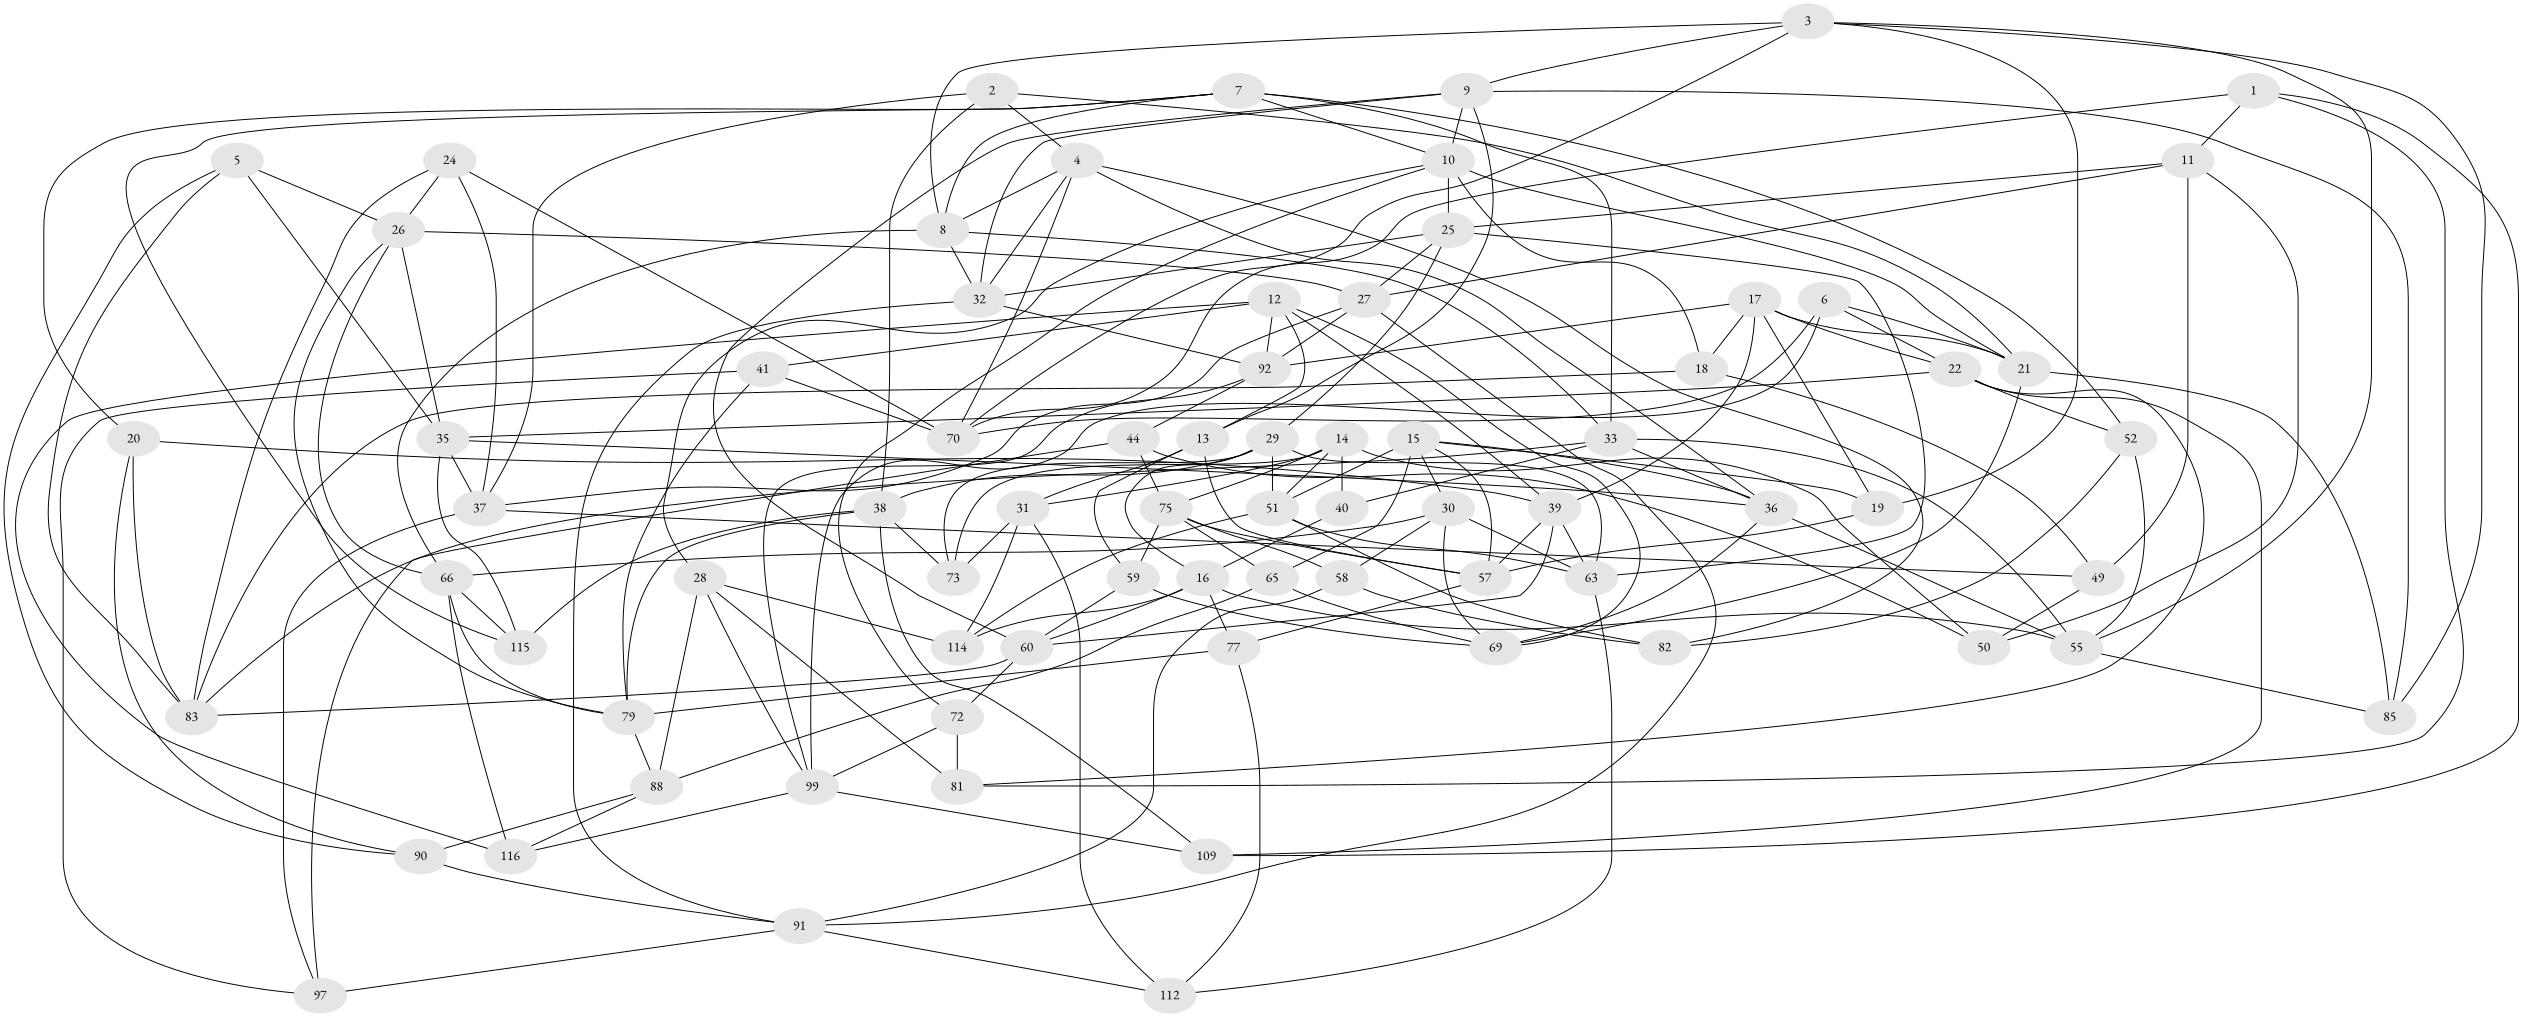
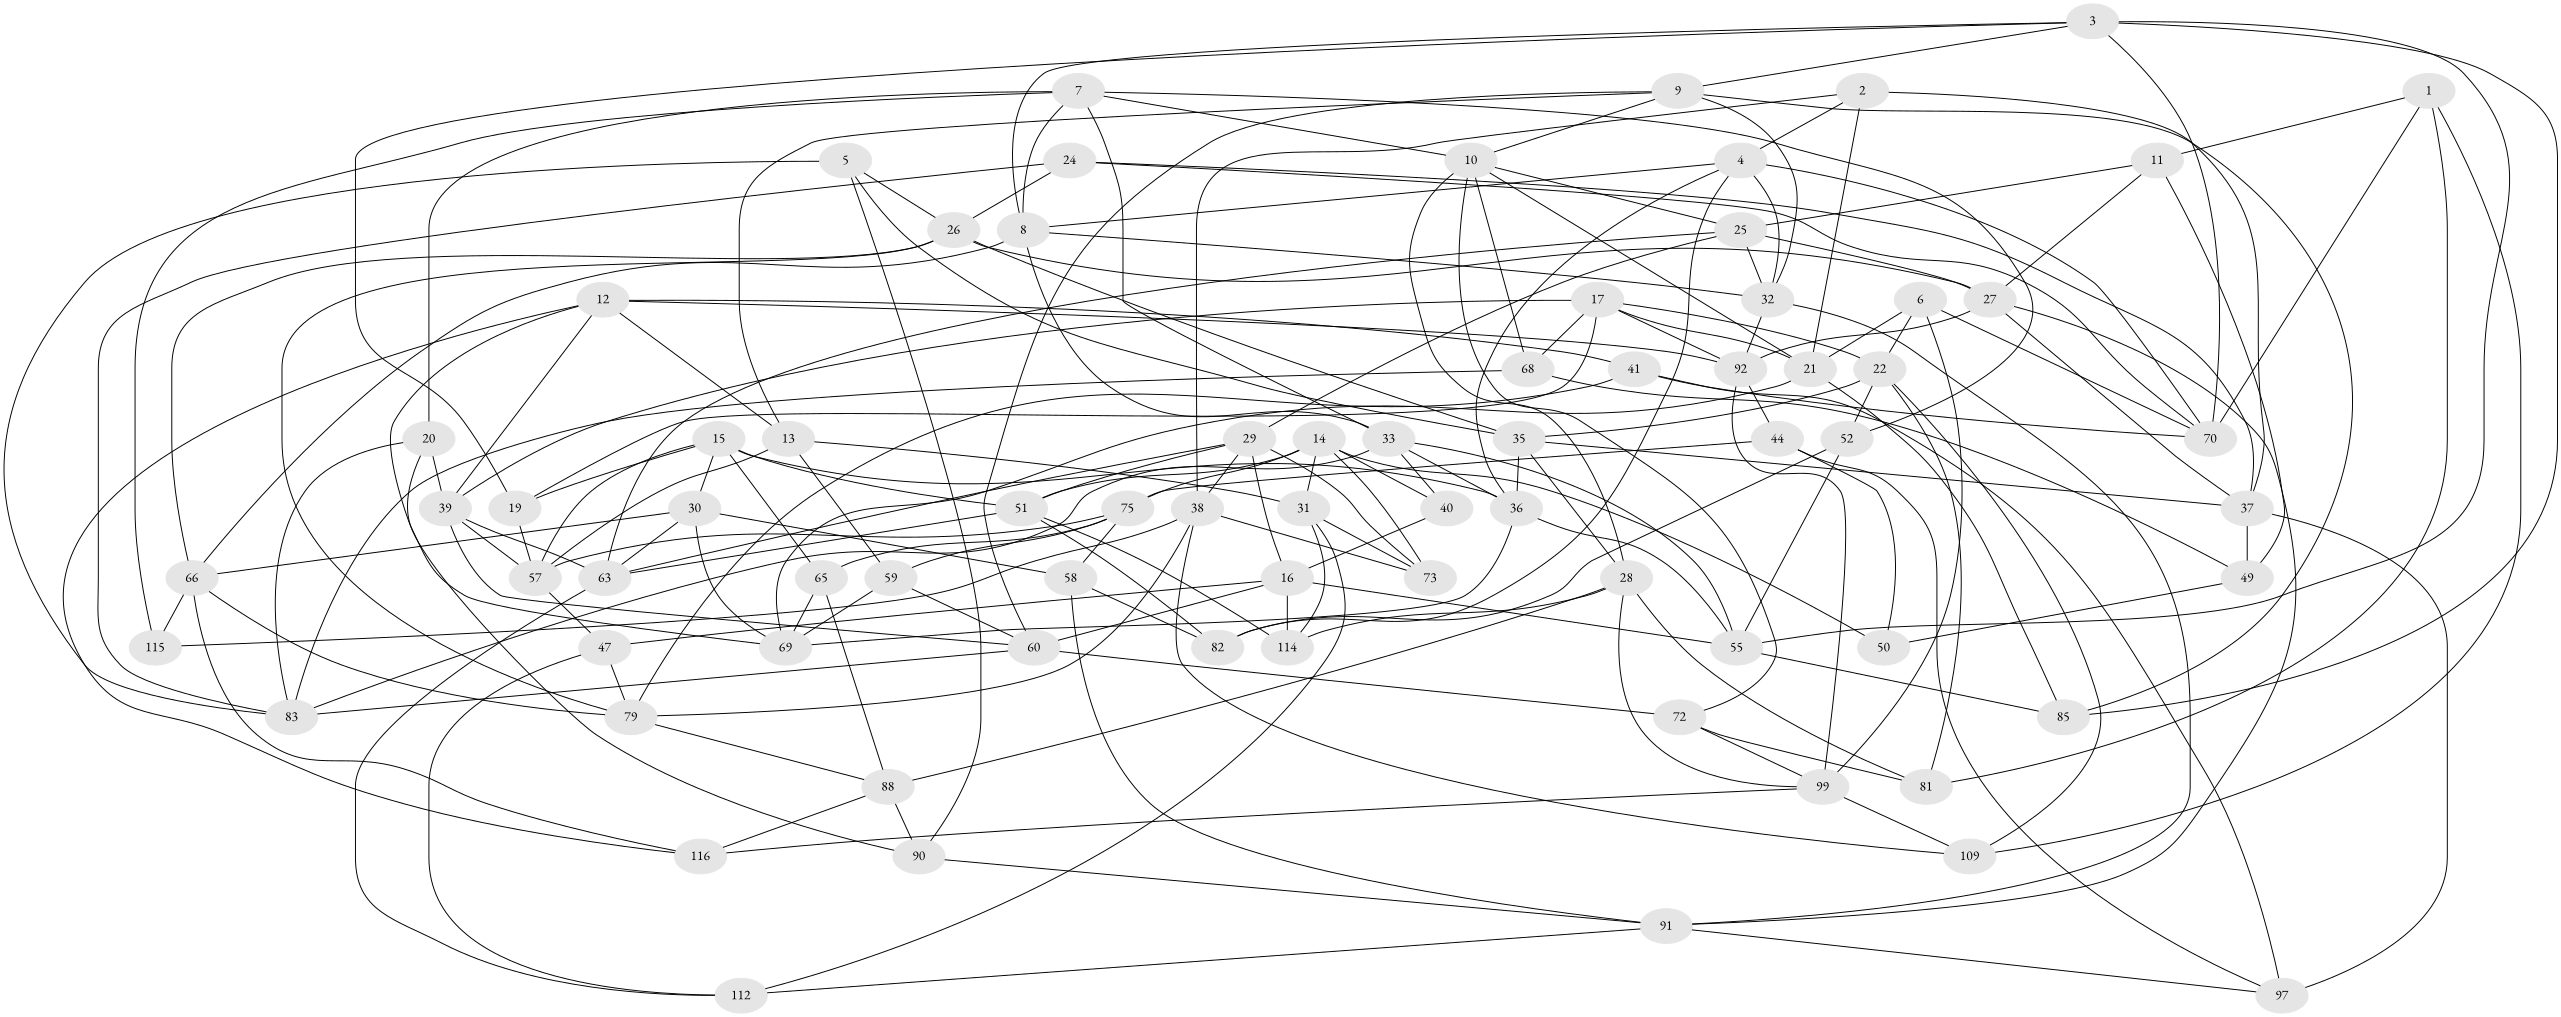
  graph {
    fontname="EB Garamond"
    node [color=gray90 fontname="EB Garamond" style=filled]
    edge [fontname="EB Garamond"]
    11 [super="+62"]
    25 [super="+43"]
    27 [super="+81"]
    49
    50
    1
    70 [super="+100"]
    n8 [label=81]
    109
    4 [super="+86"]
    8 [super="+95"]
    32 [super="+106"]
    36 [super="+117"]
    82
    2
    21 [super="+93"]
    37 [super="+47"]
    38 [super="+76"]
    85
    69 [super="+111"]
    97
    115
    73
    79 [super="+107"]
    3 [super="+74"]
    9 [super="+48"]
    19
    55 [super="+75"]
    33 [super="+92"]
    66 [super="+98"]
    10 [super="+56"]
    13 [super="+16"]
    60 [super="+103"]
    57 [super="+105"]
    n35 [label=92 super="+54"]
    91 [super="+96"]
    26 [super="+87"]
    35 [super="+101"]
    5
    83 [super="+110"]
    90
    6
    22 [super="+68"]
    99 [super="+108"]
    52
    116
    7 [super="+80"]
    20
    28 [super="+94"]
    72
-   18
+   18 [label=68]
    39 [super="+78"]
    40
    31 [super="+34"]
    59
    29 [super="+89"]
    63 [super="+102"]
    88 [super="+118"]
    114
    12 [super="+67"]
    41
    44
    112
-   77
+   77 [label=47]
    14 [super="+61"]
    n66 [label=75 super="+64"]
    51 [super="+71"]
    n68 [label=16 super="+113"]
    65
    58
    15 [super="+53"]
    30 [super="+104"]
    17 [super="+23"]
    24
    11 -- 25
    11 -- 27
    11 -- 49
-   11 -- 50
    25 -- 27
    25 -- 32
    25 -- 29
    25 -- 63
    27 -- 37
    27 -- n35
    27 -- 91
    49 -- 50
    1 -- 11
    1 -- 70
    1 -- n8
    1 -- 109
    4 -- 70
    4 -- 8
    4 -- 32
    4 -- 36
    4 -- 82
    8 -- 32
    8 -- 33
    8 -- 66
    32 -- n35
    32 -- 91
    36 -- 69
    36 -- 55
    2 -- 4
    2 -- 21
    2 -- 37
    2 -- 38
    21 -- 85
    21 -- 69
    37 -- 49
    37 -- 97
    38 -- 109
    38 -- 115
    38 -- 73
    38 -- 79
    79 -- 88
    3 -- 70
    3 -- 8
    3 -- 85
    3 -- 9
    3 -- 19
    3 -- 55
    9 -- 32
    9 -- 85
    9 -- 10
    9 -- 13
    9 -- 60
    19 -- 57
    55 -- 85
    33 -- 36
    33 -- 55
    33 -- 83
    33 -- 40
    66 -- 115
    66 -- 79
    66 -- 116
    10 -- 25
    10 -- 21
    10 -- 28
    10 -- 72
    10 -- 18
    13 -- 57
    13 -- 31 [weight=2]
    13 -- 59
    60 -- 83
    60 -- 72
    57 -- 77
    n35 -- 99
    n35 -- 44
    91 -- 97
    91 -- 112
    26 -- 27
    26 -- 79
    26 -- 66
    26 -- 35
    35 -- 36
    35 -- 37
-   35 -- 115
+   35 -- 28
    5 -- 26
    5 -- 35
    5 -- 83
    5 -- 90
    90 -- 91
    6 -- 70
    6 -- 21
    6 -- 22
    6 -- 99
    22 -- n8
    22 -- 109
    22 -- 35
    22 -- 52
    99 -- 109
    99 -- 116
    52 -- 82
    52 -- 55
    7 -- 8
    7 -- 115
    7 -- 33
    7 -- 10
    7 -- 52
    7 -- 20
    20 -- 83
    20 -- 90
    20 -- 39
    28 -- n8
    28 -- 99
    28 -- 88 [weight=2]
    28 -- 114
    72 -- n8
    72 -- 99
    18 -- 49
    18 -- 83
    39 -- 60
    39 -- 57
    39 -- 63
    40 -- n68
    31 -- 73
    31 -- 114
    31 -- 112
    59 -- 69
    59 -- 60
    29 -- 38
    29 -- 73
    29 -- 63
    29 -- 51
    29 -- n68
    63 -- 112
    88 -- 90
    88 -- 116
    12 -- 69
    12 -- 13
    12 -- n35
    12 -- 116
    12 -- 39
    12 -- 41
    41 -- 70
    41 -- 97
    41 -- 79
    44 -- 50
    44 -- 97
    44 -- n66
    77 -- 79
    77 -- 112
    14 -- 50
    14 -- 73
    14 -- 40
    14 -- 31
    14 -- n66
    14 -- 51
    n66 -- 57
    n66 -- 59
    n66 -- 65
    n66 -- 58
    51 -- 82
    51 -- 63
    51 -- 114
    n68 -- 55
    n68 -- 60
    n68 -- 114
    n68 -- 77
    65 -- 69
    65 -- 88
    58 -- 82
    58 -- 91
    15 -- 36
    15 -- 19
    15 -- 57
    15 -- 51
    15 -- 65
    15 -- 30 [weight=2]
    30 -- 69
    30 -- 66
    30 -- 63
    30 -- 58
    17 -- 21
    17 -- 19
    17 -- n35
    17 -- 22
    17 -- 18
    17 -- 39
    24 -- 70
    24 -- 37
    24 -- 26
    24 -- 83
  }
